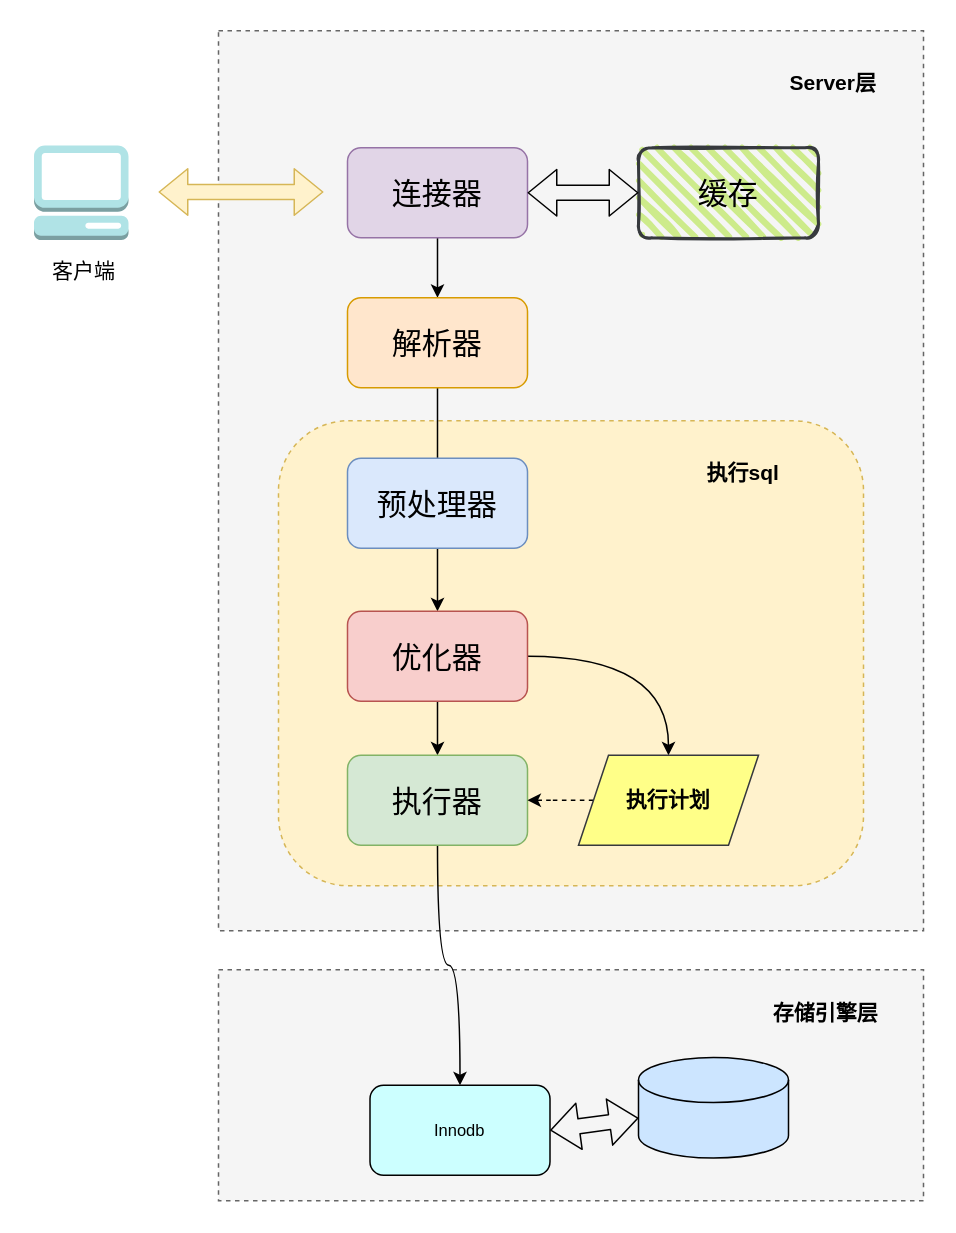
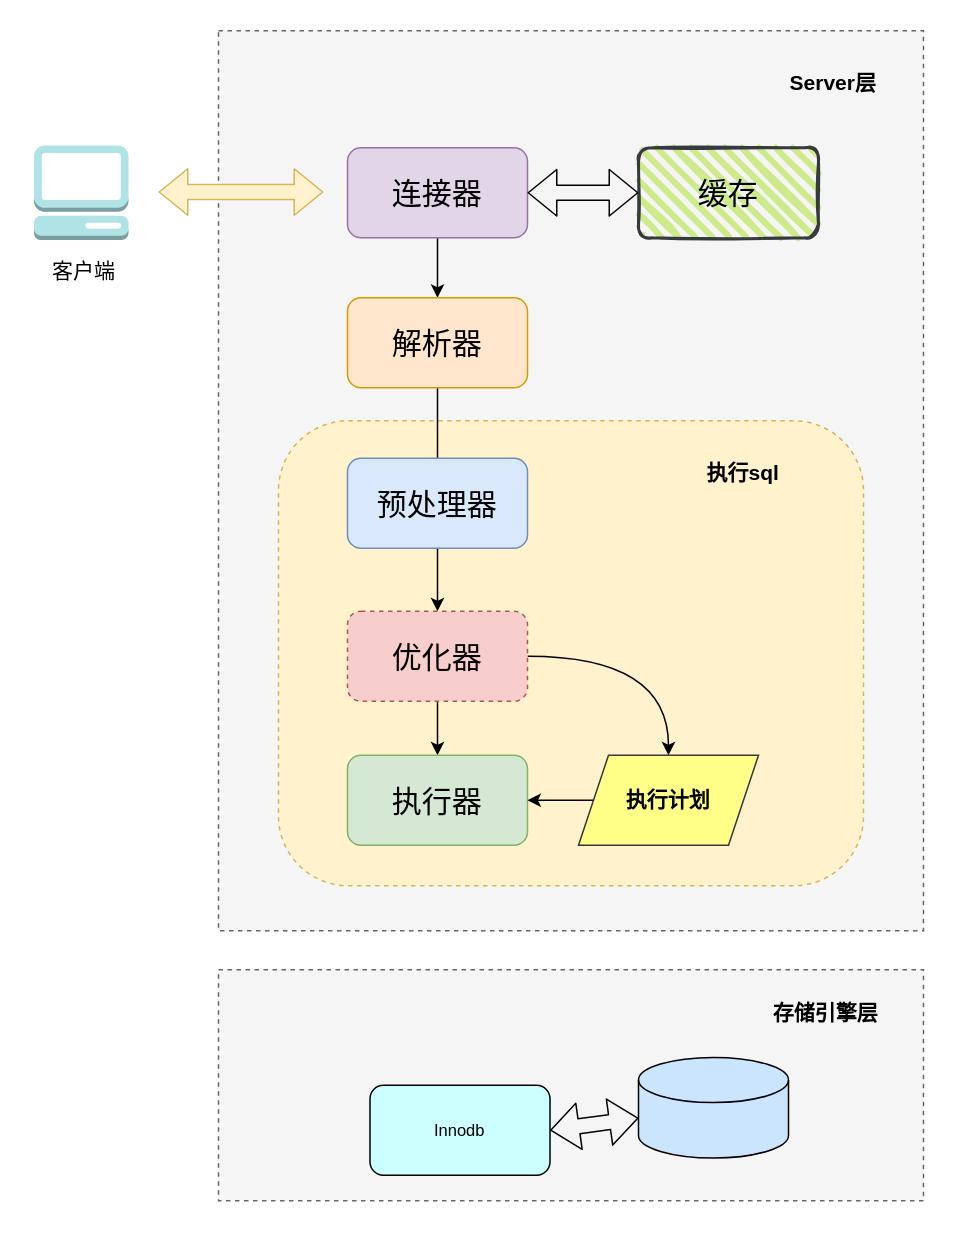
  <mxCell id="0" />
  <mxCell id="1" parent="0" />
  <mxCell id="2" value="" style="rounded=0;whiteSpace=wrap;html=1;fontSize=20;fillColor=#f5f5f5;dashed=1;fontColor=#333333;strokeColor=#666666;" vertex="1" parent="1"><mxGeometry x="145" y="646" width="470" height="154" as="geometry" /></mxCell>
  <mxCell id="3" value="" style="rounded=0;whiteSpace=wrap;html=1;fontSize=20;fillColor=#f5f5f5;dashed=1;fontColor=#333333;strokeColor=#666666;" vertex="1" parent="1"><mxGeometry x="145" y="20" width="470" height="600" as="geometry" /></mxCell>
  <mxCell id="4" value="" style="rounded=1;whiteSpace=wrap;html=1;dashed=1;fontSize=11;fillColor=#fff2cc;strokeColor=#d6b656;" vertex="1" parent="1"><mxGeometry x="185" y="280" width="390" height="310" as="geometry" /></mxCell>
  <mxCell id="5" value="&lt;font style=&quot;font-size: 20px;&quot;&gt;缓存&lt;/font&gt;" style="rounded=1;whiteSpace=wrap;html=1;strokeWidth=2;fillWeight=4;hachureGap=8;hachureAngle=45;fillColor=#cdeb8b;sketch=1;strokeColor=#36393d;" vertex="1" parent="1"><mxGeometry x="425" y="98" width="120" height="60" as="geometry" /></mxCell>
  <mxCell id="6" value="" style="edgeStyle=orthogonalEdgeStyle;rounded=0;orthogonalLoop=1;jettySize=auto;html=1;exitX=0.5;exitY=1;exitDx=0;exitDy=0;entryX=0.5;entryY=0;entryDx=0;entryDy=0;fontSize=20;" edge="1" parent="1" source="7" target="9"><mxGeometry relative="1" as="geometry" /></mxCell>
  <mxCell id="7" value="连接器" style="rounded=1;whiteSpace=wrap;html=1;fontSize=20;fillColor=#e1d5e7;strokeColor=#9673a6;" vertex="1" parent="1"><mxGeometry x="231" y="98" width="120" height="60" as="geometry" /></mxCell>
  <mxCell id="8" value="" style="edgeStyle=orthogonalEdgeStyle;curved=1;orthogonalLoop=1;jettySize=auto;html=1;fontSize=11;endArrow=none;" edge="1" parent="1" source="9" target="11"><mxGeometry relative="1" as="geometry" /></mxCell>
  <mxCell id="9" value="解析器" style="rounded=1;whiteSpace=wrap;html=1;fontSize=20;fillColor=#ffe6cc;strokeColor=#d79b00;" vertex="1" parent="1"><mxGeometry x="231" y="198" width="120" height="60" as="geometry" /></mxCell>
  <mxCell id="10" value="" style="edgeStyle=orthogonalEdgeStyle;curved=1;orthogonalLoop=1;jettySize=auto;html=1;fontSize=11;" edge="1" parent="1" source="11" target="14"><mxGeometry relative="1" as="geometry" /></mxCell>
  <mxCell id="11" value="预处理器" style="rounded=1;whiteSpace=wrap;html=1;fontSize=20;fillColor=#dae8fc;strokeColor=#6c8ebf;" vertex="1" parent="1"><mxGeometry x="231" y="305" width="120" height="60" as="geometry" /></mxCell>
  <mxCell id="12" value="" style="edgeStyle=orthogonalEdgeStyle;curved=1;orthogonalLoop=1;jettySize=auto;html=1;fontSize=11;" edge="1" parent="1" source="14" target="16"><mxGeometry relative="1" as="geometry" /></mxCell>
  <mxCell id="13" value="" style="edgeStyle=orthogonalEdgeStyle;curved=1;orthogonalLoop=1;jettySize=auto;html=1;fontSize=14;" edge="1" parent="1" source="14" target="23"><mxGeometry relative="1" as="geometry" /></mxCell>
- <mxCell id="14" value="优化器" style="rounded=1;whiteSpace=wrap;html=1;fontSize=20;fillColor=#f8cecc;strokeColor=#b85450;" vertex="1" parent="1"><mxGeometry x="231" y="407" width="120" height="60" as="geometry" /></mxCell>
- <mxCell id="15" style="edgeStyle=orthogonalEdgeStyle;curved=1;orthogonalLoop=1;jettySize=auto;html=1;exitX=0.5;exitY=1;exitDx=0;exitDy=0;entryX=0.5;entryY=0;entryDx=0;entryDy=0;fontSize=11;" edge="1" parent="1" source="16" target="19"><mxGeometry relative="1" as="geometry" /></mxCell>
+ <mxCell id="14" value="优化器" style="rounded=1;whiteSpace=wrap;html=1;fontSize=20;fillColor=#f8cecc;strokeColor=#b85450;dashed=1;" vertex="1" parent="1"><mxGeometry x="231" y="407" width="120" height="60" as="geometry" /></mxCell>
  <mxCell id="16" value="执行器" style="rounded=1;whiteSpace=wrap;html=1;fontSize=20;fillColor=#d5e8d4;strokeColor=#82b366;" vertex="1" parent="1"><mxGeometry x="231" y="503" width="120" height="60" as="geometry" /></mxCell>
  <mxCell id="17" value="" style="outlineConnect=0;dashed=0;verticalLabelPosition=bottom;verticalAlign=top;align=center;html=1;shape=mxgraph.aws3.management_console;fillColor=#b0e3e6;fontSize=20;strokeColor=#0e8088;" vertex="1" parent="1"><mxGeometry x="22" y="96.5" width="63" height="63" as="geometry" /></mxCell>
  <mxCell id="18" value="" style="shape=flexArrow;endArrow=classic;startArrow=classic;html=1;fontSize=11;curved=1;" edge="1" parent="1" source="7"><mxGeometry width="100" height="100" relative="1" as="geometry"><mxPoint x="351" y="228" as="sourcePoint" /><mxPoint x="425" y="128" as="targetPoint" /></mxGeometry></mxCell>
  <mxCell id="19" value="Innodb" style="rounded=1;whiteSpace=wrap;html=1;fontSize=11;fillColor=#CCFFFF;" vertex="1" parent="1"><mxGeometry x="246" y="723" width="120" height="60" as="geometry" /></mxCell>
  <mxCell id="20" value="" style="shape=cylinder3;whiteSpace=wrap;html=1;boundedLbl=1;backgroundOutline=1;size=15;fontSize=11;fillColor=#CCE5FF;" vertex="1" parent="1"><mxGeometry x="425" y="704.5" width="100" height="67" as="geometry" /></mxCell>
  <mxCell id="21" value="" style="shape=flexArrow;endArrow=classic;startArrow=classic;html=1;fontSize=11;curved=1;exitX=1;exitY=0.5;exitDx=0;exitDy=0;" edge="1" parent="1" source="19" target="20"><mxGeometry width="100" height="100" relative="1" as="geometry"><mxPoint x="335" y="915" as="sourcePoint" /><mxPoint x="435" y="815" as="targetPoint" /></mxGeometry></mxCell>
- <mxCell id="22" style="edgeStyle=orthogonalEdgeStyle;curved=1;orthogonalLoop=1;jettySize=auto;html=1;exitX=0;exitY=0.5;exitDx=0;exitDy=0;fontSize=14;dashed=1;" edge="1" parent="1" source="23" target="16"><mxGeometry relative="1" as="geometry" /></mxCell>
+ <mxCell id="22" style="edgeStyle=orthogonalEdgeStyle;curved=1;orthogonalLoop=1;jettySize=auto;html=1;exitX=0;exitY=0.5;exitDx=0;exitDy=0;fontSize=14;" edge="1" parent="1" source="23" target="16"><mxGeometry relative="1" as="geometry" /></mxCell>
  <mxCell id="23" value="执行计划" style="shape=parallelogram;perimeter=parallelogramPerimeter;whiteSpace=wrap;html=1;fixedSize=1;fontSize=14;fillColor=#ffff88;fontStyle=1;strokeColor=#36393d;" vertex="1" parent="1"><mxGeometry x="385" y="503" width="120" height="60" as="geometry" /></mxCell>
  <mxCell id="24" value="" style="shape=flexArrow;endArrow=classic;startArrow=classic;html=1;fontSize=14;curved=1;fillColor=#fff2cc;strokeColor=#d6b656;" edge="1" parent="1"><mxGeometry width="100" height="100" relative="1" as="geometry"><mxPoint x="105" y="127.5" as="sourcePoint" /><mxPoint x="215" y="127.5" as="targetPoint" /></mxGeometry></mxCell>
  <mxCell id="25" value="客户端" style="text;html=1;align=center;verticalAlign=middle;resizable=0;points=[];autosize=1;strokeColor=none;fillColor=none;fontSize=14;" vertex="1" parent="1"><mxGeometry x="20" y="165" width="70" height="30" as="geometry" /></mxCell>
  <mxCell id="26" value="&lt;b&gt;执行sql&lt;/b&gt;" style="text;html=1;strokeColor=none;fillColor=none;align=center;verticalAlign=middle;whiteSpace=wrap;rounded=0;fontSize=14;" vertex="1" parent="1"><mxGeometry x="465" y="300" width="60" height="30" as="geometry" /></mxCell>
  <mxCell id="27" value="&lt;b&gt;Server层&lt;/b&gt;" style="text;html=1;strokeColor=none;fillColor=none;align=center;verticalAlign=middle;whiteSpace=wrap;rounded=0;fontSize=14;" vertex="1" parent="1"><mxGeometry x="525" y="40" width="60" height="30" as="geometry" /></mxCell>
  <mxCell id="28" value="&lt;b&gt;存储引擎层&lt;/b&gt;" style="text;html=1;strokeColor=none;fillColor=none;align=center;verticalAlign=middle;whiteSpace=wrap;rounded=0;fontSize=14;" vertex="1" parent="1"><mxGeometry x="505" y="660" width="90" height="30" as="geometry" /></mxCell>
